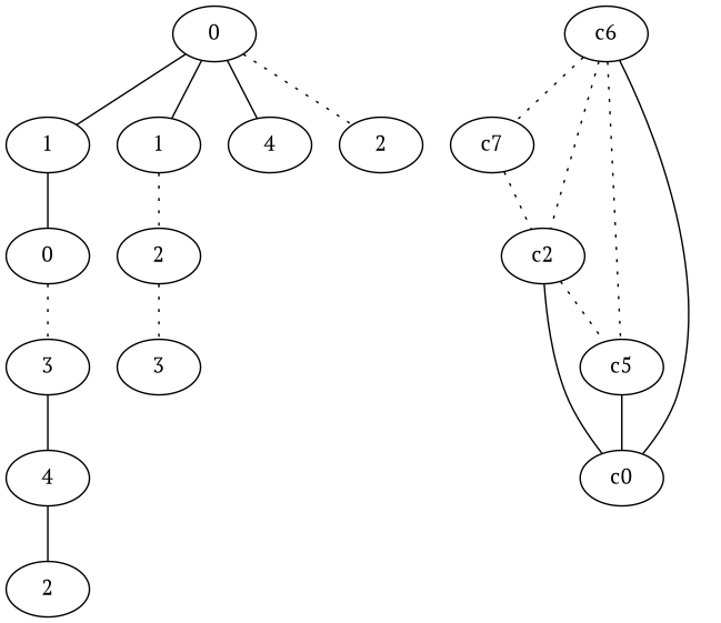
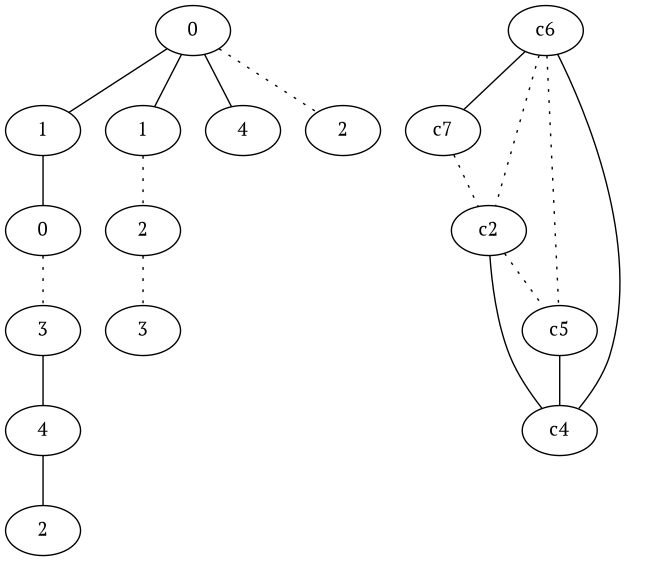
  graph {
    fontname="PT Serif"
    node [fontname="PT Serif"]
    edge [fontname="PT Serif"]
    n1 [label=0]
    n2 [label=1]
    n3 [label=1]
    n4 [label=4]
    n5 [label=2]
    n6 [label=0]
    n7 [label=2]
    n8 [label=3]
    n9 [label=4]
    n10 [label=2]
    n11 [label=3]
    n12 [label=c6]
    n13 [label=c7]
    c2
    n15 [label=c5]
-   c4 [label=c0]
+   c4
    n1 -- n2
    n1 -- n3
    n1 -- n4
    n1 -- n5 [style=dotted]
    n2 -- n6
    n3 -- n7 [style=dotted]
    n6 -- n8 [style=dotted]
    n7 -- n11 [style=dotted]
    n8 -- n9
    n9 -- n10
-   n12 -- n13 [style=dotted]
+   n12 -- n13
    n12 -- c2 [style=dotted]
    n12 -- n15 [style=dotted]
    n12 -- c4
    n13 -- c2 [style=dotted]
    c2 -- n15 [style=dotted]
    c2 -- c4
    n15 -- c4
  }
